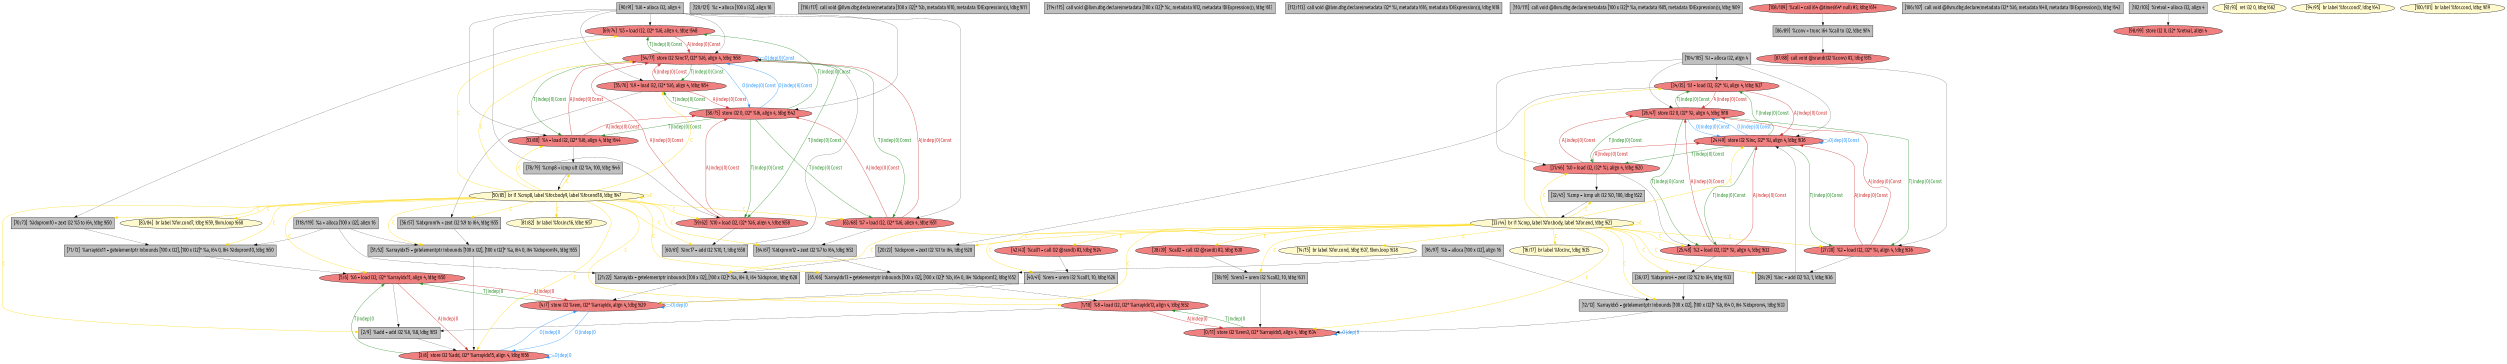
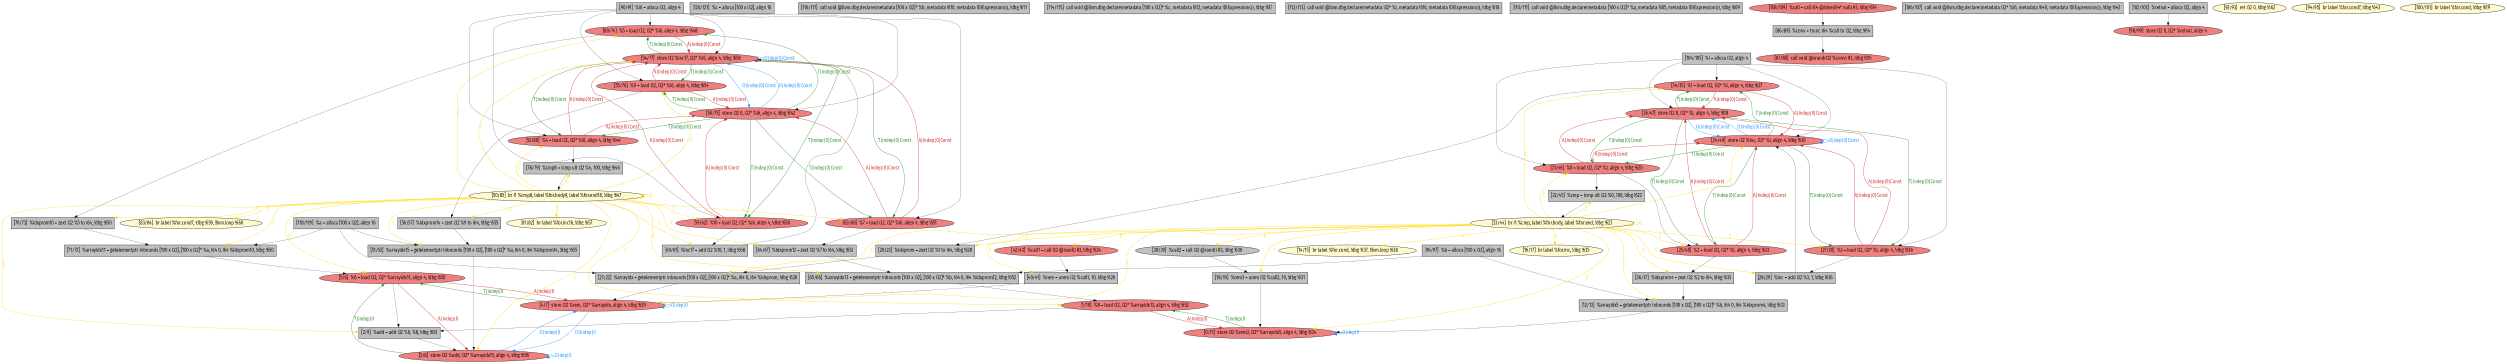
  digraph {
    fontname="Fira Sans"
    node [fillcolor=grey fontname="Fira Sans" shape=ellipse style=filled]
    edge [color=black fontcolor=black fontname="Fira Sans" penwidth=1.0 style=solid]
    n1 [fillcolor=lightcoral label="[69/74]  %5 = load i32, i32* %i6, align 4, !dbg !648"]
    n2 [label="[70/73]  %idxprom10 = zext i32 %5 to i64, !dbg !650" shape=rectangle]
    n3 [fillcolor=lightcoral label="[54/77]  store i32 %inc17, i32* %i6, align 4, !dbg !658"]
    n4 [label="[71/72]  %arrayidx11 = getelementptr inbounds [100 x i32], [100 x i32]* %a, i64 0, i64 %idxprom10, !dbg !650" shape=rectangle]
    n5 [fillcolor=lightcoral label="[58/75]  store i32 0, i32* %i6, align 4, !dbg !642"]
    n6 [fillcolor=lightcoral label="[59/62]  %10 = load i32, i32* %i6, align 4, !dbg !658"]
    n7 [fillcolor=lightcoral label="[63/68]  %7 = load i32, i32* %i6, align 4, !dbg !651"]
    n8 [fillcolor=lightcoral label="[53/80]  %4 = load i32, i32* %i6, align 4, !dbg !644"]
    n9 [fillcolor=lightcoral label="[55/76]  %9 = load i32, i32* %i6, align 4, !dbg !654"]
    n10 [label="[118/119]  %a = alloca [100 x i32], align 16" shape=rectangle]
    n11 [label="[21/22]  %arrayidx = getelementptr inbounds [100 x i32], [100 x i32]* %a, i64 0, i64 %idxprom, !dbg !628" shape=rectangle]
    n12 [label="[51/52]  %arrayidx15 = getelementptr inbounds [100 x i32], [100 x i32]* %a, i64 0, i64 %idxprom14, !dbg !655" shape=rectangle]
    n13 [fillcolor=lightcoral label="[5/6]  %6 = load i32, i32* %arrayidx11, align 4, !dbg !650"]
    n14 [fillcolor=lightcoral label="[4/7]  store i32 %rem, i32* %arrayidx, align 4, !dbg !629"]
    n15 [fillcolor=lightcoral label="[3/8]  store i32 %add, i32* %arrayidx15, align 4, !dbg !656"]
    n16 [fillcolor=lightcoral label="[26/47]  store i32 0, i32* %i, align 4, !dbg !618"]
    n17 [fillcolor=lightcoral label="[34/35]  %1 = load i32, i32* %i, align 4, !dbg !627"]
    n18 [fillcolor=lightcoral label="[25/48]  %2 = load i32, i32* %i, align 4, !dbg !632"]
    n19 [fillcolor=lightcoral label="[31/46]  %0 = load i32, i32* %i, align 4, !dbg !620"]
    n20 [fillcolor=lightcoral label="[27/30]  %3 = load i32, i32* %i, align 4, !dbg !636"]
    n21 [fillcolor=lightcoral label="[24/49]  store i32 %inc, i32* %i, align 4, !dbg !636"]
    n22 [label="[20/23]  %idxprom = zext i32 %1 to i64, !dbg !628" shape=rectangle]
    n23 [label="[36/37]  %idxprom4 = zext i32 %2 to i64, !dbg !633" shape=rectangle]
    n24 [label="[32/45]  %cmp = icmp ult i32 %0, 100, !dbg !622" shape=rectangle]
    n25 [label="[28/29]  %inc = add i32 %3, 1, !dbg !636" shape=rectangle]
    n26 [label="[120/121]  %c = alloca [100 x i32], align 16" shape=rectangle]
    n27 [label="[116/117]  call void @llvm.dbg.declare(metadata [100 x i32]* %b, metadata !610, metadata !DIExpression()), !dbg !611" shape=rectangle]
    n28 [label="[114/115]  call void @llvm.dbg.declare(metadata [100 x i32]* %c, metadata !612, metadata !DIExpression()), !dbg !613" shape=rectangle]
    n29 [label="[112/113]  call void @llvm.dbg.declare(metadata i32* %i, metadata !616, metadata !DIExpression()), !dbg !618" shape=rectangle]
    n30 [label="[110/111]  call void @llvm.dbg.declare(metadata [100 x i32]* %a, metadata !605, metadata !DIExpression()), !dbg !609" shape=rectangle]
    n31 [fillcolor=lightcoral label="[108/109]  %call = call i64 @time(i64* null) #3, !dbg !614"]
    n32 [label="[86/89]  %conv = trunc i64 %call to i32, !dbg !614" shape=rectangle]
    n33 [fillcolor=lightcoral label="[87/88]  call void @srand(i32 %conv) #3, !dbg !615"]
    n34 [fillcolor=lightcoral label="[1/10]  %8 = load i32, i32* %arrayidx13, align 4, !dbg !652"]
    n35 [fillcolor=lightcoral label="[0/11]  store i32 %rem3, i32* %arrayidx5, align 4, !dbg !634"]
    n36 [label="[2/9]  %add = add i32 %6, %8, !dbg !653" shape=rectangle]
    n37 [fillcolor=lemonchiffon label="[81/82]  br label %for.inc16, !dbg !657"]
    n38 [fillcolor=lemonchiffon label="[83/84]  br label %for.cond7, !dbg !659, !llvm.loop !660"]
    n39 [label="[12/13]  %arrayidx5 = getelementptr inbounds [100 x i32], [100 x i32]* %b, i64 0, i64 %idxprom4, !dbg !633" shape=rectangle]
    n40 [label="[56/57]  %idxprom14 = zext i32 %9 to i64, !dbg !655" shape=rectangle]
    n41 [label="[106/107]  call void @llvm.dbg.declare(metadata i32* %i6, metadata !640, metadata !DIExpression()), !dbg !642" shape=rectangle]
    n42 [label="[104/105]  %i = alloca i32, align 4" shape=rectangle]
    n43 [label="[60/61]  %inc17 = add i32 %10, 1, !dbg !658" shape=rectangle]
    n44 [label="[40/41]  %rem = urem i32 %call1, 10, !dbg !626" shape=rectangle]
    n45 [fillcolor=lemonchiffon label="[14/15]  br label %for.cond, !dbg !637, !llvm.loop !638"]
    n46 [fillcolor=lemonchiffon label="[50/85]  br i1 %cmp8, label %for.body9, label %for.end18, !dbg !647"]
    n47 [label="[64/67]  %idxprom12 = zext i32 %7 to i64, !dbg !652" shape=rectangle]
    n48 [label="[78/79]  %cmp8 = icmp ult i32 %4, 100, !dbg !646" shape=rectangle]
    n49 [label="[65/66]  %arrayidx13 = getelementptr inbounds [100 x i32], [100 x i32]* %b, i64 0, i64 %idxprom12, !dbg !652" shape=rectangle]
    n50 [fillcolor=lemonchiffon label="[16/17]  br label %for.inc, !dbg !635"]
    n51 [fillcolor=lemonchiffon label="[33/44]  br i1 %cmp, label %for.body, label %for.end, !dbg !623"]
    n52 [fillcolor=lightcoral label="[42/43]  %call1 = call i32 @rand() #3, !dbg !624"]
-   n53 [fillcolor=lightcoral label="[38/39]  %call2 = call i32 @rand() #3, !dbg !630"]
+   n53 [label="[38/39]  %call2 = call i32 @rand() #3, !dbg !630"]
    n54 [label="[18/19]  %rem3 = urem i32 %call2, 10, !dbg !631" shape=rectangle]
    n55 [fillcolor=lightcoral label="[98/99]  store i32 0, i32* %retval, align 4"]
    n56 [label="[102/103]  %retval = alloca i32, align 4" shape=rectangle]
    n57 [fillcolor=lemonchiffon label="[92/93]  ret i32 0, !dbg !662"]
    n58 [label="[90/91]  %i6 = alloca i32, align 4" shape=rectangle]
    n59 [fillcolor=lemonchiffon label="[94/95]  br label %for.cond7, !dbg !643"]
    n60 [label="[96/97]  %b = alloca [100 x i32], align 16" shape=rectangle]
    n61 [fillcolor=lemonchiffon label="[100/101]  br label %for.cond, !dbg !619"]
    n1 -> n2 [penwidth=0.5]
    n1 -> n3 [color=firebrick3 fontcolor=firebrick3 label="A|indep|0|Const"]
    n2 -> n4 [penwidth=0.5]
    n3 -> n1 [color=forestgreen fontcolor=forestgreen label="T|indep|0|Const"]
    n3 -> n3 [color=dodgerblue fontcolor=dodgerblue label="O|dep|0|Const"]
    n3 -> n5 [color=dodgerblue fontcolor=dodgerblue label="O|indep|0|Const"]
    n3 -> n6 [color=forestgreen fontcolor=forestgreen label="T|indep|0|Const"]
    n3 -> n7 [color=forestgreen fontcolor=forestgreen label="T|indep|0|Const"]
    n3 -> n8 [color=forestgreen fontcolor=forestgreen label="T|indep|0|Const"]
    n3 -> n9 [color=forestgreen fontcolor=forestgreen label="T|indep|0|Const"]
    n4 -> n13 [penwidth=0.5]
    n5 -> n1 [color=forestgreen fontcolor=forestgreen label="T|indep|0|Const"]
    n5 -> n3 [color=dodgerblue fontcolor=dodgerblue label="O|indep|0|Const"]
    n5 -> n6 [color=forestgreen fontcolor=forestgreen label="T|indep|0|Const"]
    n5 -> n7 [color=forestgreen fontcolor=forestgreen label="T|indep|0|Const"]
    n5 -> n8 [color=forestgreen fontcolor=forestgreen label="T|indep|0|Const"]
    n5 -> n9 [color=forestgreen fontcolor=forestgreen label="T|indep|0|Const"]
    n6 -> n3 [color=firebrick3 fontcolor=firebrick3 label="A|indep|0|Const"]
    n6 -> n5 [color=firebrick3 fontcolor=firebrick3 label="A|indep|0|Const"]
    n6 -> n43 [penwidth=0.5]
    n7 -> n3 [color=firebrick3 fontcolor=firebrick3 label="A|indep|0|Const"]
    n7 -> n5 [color=firebrick3 fontcolor=firebrick3 label="A|indep|0|Const"]
    n7 -> n47 [penwidth=0.5]
    n8 -> n3 [color=firebrick3 fontcolor=firebrick3 label="A|indep|0|Const"]
    n8 -> n5 [color=firebrick3 fontcolor=firebrick3 label="A|indep|0|Const"]
    n8 -> n48 [penwidth=0.5]
    n9 -> n3 [color=firebrick3 fontcolor=firebrick3 label="A|indep|0|Const"]
    n9 -> n5 [color=firebrick3 fontcolor=firebrick3 label="A|indep|0|Const"]
    n9 -> n40 [penwidth=0.5]
    n10 -> n4 [penwidth=0.5]
    n10 -> n11 [penwidth=0.5]
    n10 -> n12 [penwidth=0.5]
    n11 -> n14 [penwidth=0.5]
    n12 -> n15 [penwidth=0.5]
    n13 -> n14 [color=firebrick3 fontcolor=firebrick3 label="A|indep|0"]
    n13 -> n15 [color=firebrick3 fontcolor=firebrick3 label="A|indep|0"]
    n13 -> n36 [penwidth=0.5]
    n14 -> n13 [color=forestgreen fontcolor=forestgreen label="T|indep|0"]
    n14 -> n14 [color=dodgerblue fontcolor=dodgerblue label="O|dep|0"]
    n14 -> n15 [color=dodgerblue fontcolor=dodgerblue label="O|indep|0"]
    n15 -> n13 [color=forestgreen fontcolor=forestgreen label="T|indep|0"]
    n15 -> n14 [color=dodgerblue fontcolor=dodgerblue label="O|indep|0"]
    n15 -> n15 [color=dodgerblue fontcolor=dodgerblue label="O|dep|0"]
    n16 -> n17 [color=forestgreen fontcolor=forestgreen label="T|indep|0|Const"]
    n16 -> n18 [color=forestgreen fontcolor=forestgreen label="T|indep|0|Const"]
    n16 -> n19 [color=forestgreen fontcolor=forestgreen label="T|indep|0|Const"]
    n16 -> n20 [color=forestgreen fontcolor=forestgreen label="T|indep|0|Const"]
    n16 -> n21 [color=dodgerblue fontcolor=dodgerblue label="O|indep|0|Const"]
    n17 -> n16 [color=firebrick3 fontcolor=firebrick3 label="A|indep|0|Const"]
    n17 -> n21 [color=firebrick3 fontcolor=firebrick3 label="A|indep|0|Const"]
    n17 -> n22 [penwidth=0.5]
    n18 -> n16 [color=firebrick3 fontcolor=firebrick3 label="A|indep|0|Const"]
    n18 -> n21 [color=firebrick3 fontcolor=firebrick3 label="A|indep|0|Const"]
    n18 -> n23 [penwidth=0.5]
    n19 -> n16 [color=firebrick3 fontcolor=firebrick3 label="A|indep|0|Const"]
    n19 -> n18 [penwidth=0.5]
    n19 -> n21 [color=firebrick3 fontcolor=firebrick3 label="A|indep|0|Const"]
    n19 -> n24 [penwidth=0.5]
    n20 -> n16 [color=firebrick3 fontcolor=firebrick3 label="A|indep|0|Const"]
    n20 -> n21 [color=firebrick3 fontcolor=firebrick3 label="A|indep|0|Const"]
    n20 -> n25 [penwidth=0.5]
    n21 -> n16 [color=dodgerblue fontcolor=dodgerblue label="O|indep|0|Const"]
    n21 -> n17 [color=forestgreen fontcolor=forestgreen label="T|indep|0|Const"]
    n21 -> n18 [color=forestgreen fontcolor=forestgreen label="T|indep|0|Const"]
    n21 -> n19 [color=forestgreen fontcolor=forestgreen label="T|indep|0|Const"]
    n21 -> n20 [color=forestgreen fontcolor=forestgreen label="T|indep|0|Const"]
    n21 -> n21 [color=dodgerblue fontcolor=dodgerblue label="O|dep|0|Const"]
    n22 -> n11 [penwidth=0.5]
    n23 -> n39 [penwidth=0.5]
    n24 -> n51 [penwidth=0.5]
    n25 -> n21 [penwidth=0.5]
    n31 -> n32 [penwidth=0.5]
    n32 -> n33 [penwidth=0.5]
    n34 -> n35 [color=firebrick3 fontcolor=firebrick3 label="A|indep|0"]
    n34 -> n36 [penwidth=0.5]
    n35 -> n34 [color=forestgreen fontcolor=forestgreen label="T|indep|0"]
    n35 -> n35 [color=dodgerblue fontcolor=dodgerblue label="O|dep|0"]
    n36 -> n15 [penwidth=0.5]
    n39 -> n35 [penwidth=0.5]
    n40 -> n12 [penwidth=0.5]
    n42 -> n16 [penwidth=0.5]
    n42 -> n17 [penwidth=0.5]
    n42 -> n19 [penwidth=0.5]
    n42 -> n20 [penwidth=0.5]
    n42 -> n21 [penwidth=0.5]
    n43 -> n3 [penwidth=0.5]
    n44 -> n14 [penwidth=0.5]
    n46 -> n1 [color=gold fontcolor=gold label=C]
    n46 -> n2 [color=gold fontcolor=gold label=C]
    n46 -> n3 [color=gold fontcolor=gold label=C]
    n46 -> n4 [color=gold fontcolor=gold label=C]
    n46 -> n6 [color=gold fontcolor=gold label=C]
    n46 -> n7 [color=gold fontcolor=gold label=C]
    n46 -> n8 [color=gold fontcolor=gold label=C]
    n46 -> n9 [color=gold fontcolor=gold label=C]
    n46 -> n12 [color=gold fontcolor=gold label=C]
    n46 -> n13 [color=gold fontcolor=gold label=C]
    n46 -> n15 [color=gold fontcolor=gold label=C]
    n46 -> n34 [color=gold fontcolor=gold label=C]
    n46 -> n36 [color=gold fontcolor=gold label=C]
    n46 -> n37 [color=gold fontcolor=gold label=C]
    n46 -> n38 [color=gold fontcolor=gold label=C]
    n46 -> n40 [color=gold fontcolor=gold label=C]
    n46 -> n43 [color=gold fontcolor=gold label=C]
    n46 -> n46 [color=gold fontcolor=gold label=C]
    n46 -> n47 [color=gold fontcolor=gold label=C]
    n46 -> n48 [color=gold fontcolor=gold label=C]
    n46 -> n49 [color=gold fontcolor=gold label=C]
    n47 -> n49 [penwidth=0.5]
    n48 -> n46 [penwidth=0.5]
    n49 -> n34 [penwidth=0.5]
    n51 -> n11 [color=gold fontcolor=gold label=C]
    n51 -> n14 [color=gold fontcolor=gold label=C]
    n51 -> n17 [color=gold fontcolor=gold label=C]
    n51 -> n18 [color=gold fontcolor=gold label=C]
    n51 -> n19 [color=gold fontcolor=gold label=C]
    n51 -> n20 [color=gold fontcolor=gold label=C]
    n51 -> n21 [color=gold fontcolor=gold label=C]
    n51 -> n22 [color=gold fontcolor=gold label=C]
    n51 -> n23 [color=gold fontcolor=gold label=C]
    n51 -> n24 [color=gold fontcolor=gold label=C]
    n51 -> n25 [color=gold fontcolor=gold label=C]
    n51 -> n35 [color=gold fontcolor=gold label=C]
    n51 -> n39 [color=gold fontcolor=gold label=C]
    n51 -> n44 [color=gold fontcolor=gold label=C]
    n51 -> n45 [color=gold fontcolor=gold label=C]
    n51 -> n50 [color=gold fontcolor=gold label=C]
    n51 -> n51 [color=gold fontcolor=gold label=C]
    n51 -> n52 [color=gold fontcolor=gold label=C]
    n51 -> n53 [color=gold fontcolor=gold label=C]
    n51 -> n54 [color=gold fontcolor=gold label=C]
    n52 -> n44 [penwidth=0.5]
    n53 -> n54 [penwidth=0.5]
    n54 -> n35 [penwidth=0.5]
    n56 -> n55 [penwidth=0.5]
    n58 -> n1 [penwidth=0.5]
    n58 -> n3 [penwidth=0.5]
    n58 -> n5 [penwidth=0.5]
    n58 -> n6 [penwidth=0.5]
    n58 -> n7 [penwidth=0.5]
    n58 -> n8 [penwidth=0.5]
    n58 -> n9 [penwidth=0.5]
    n60 -> n39 [penwidth=0.5]
    n60 -> n49 [penwidth=0.5]
  }
